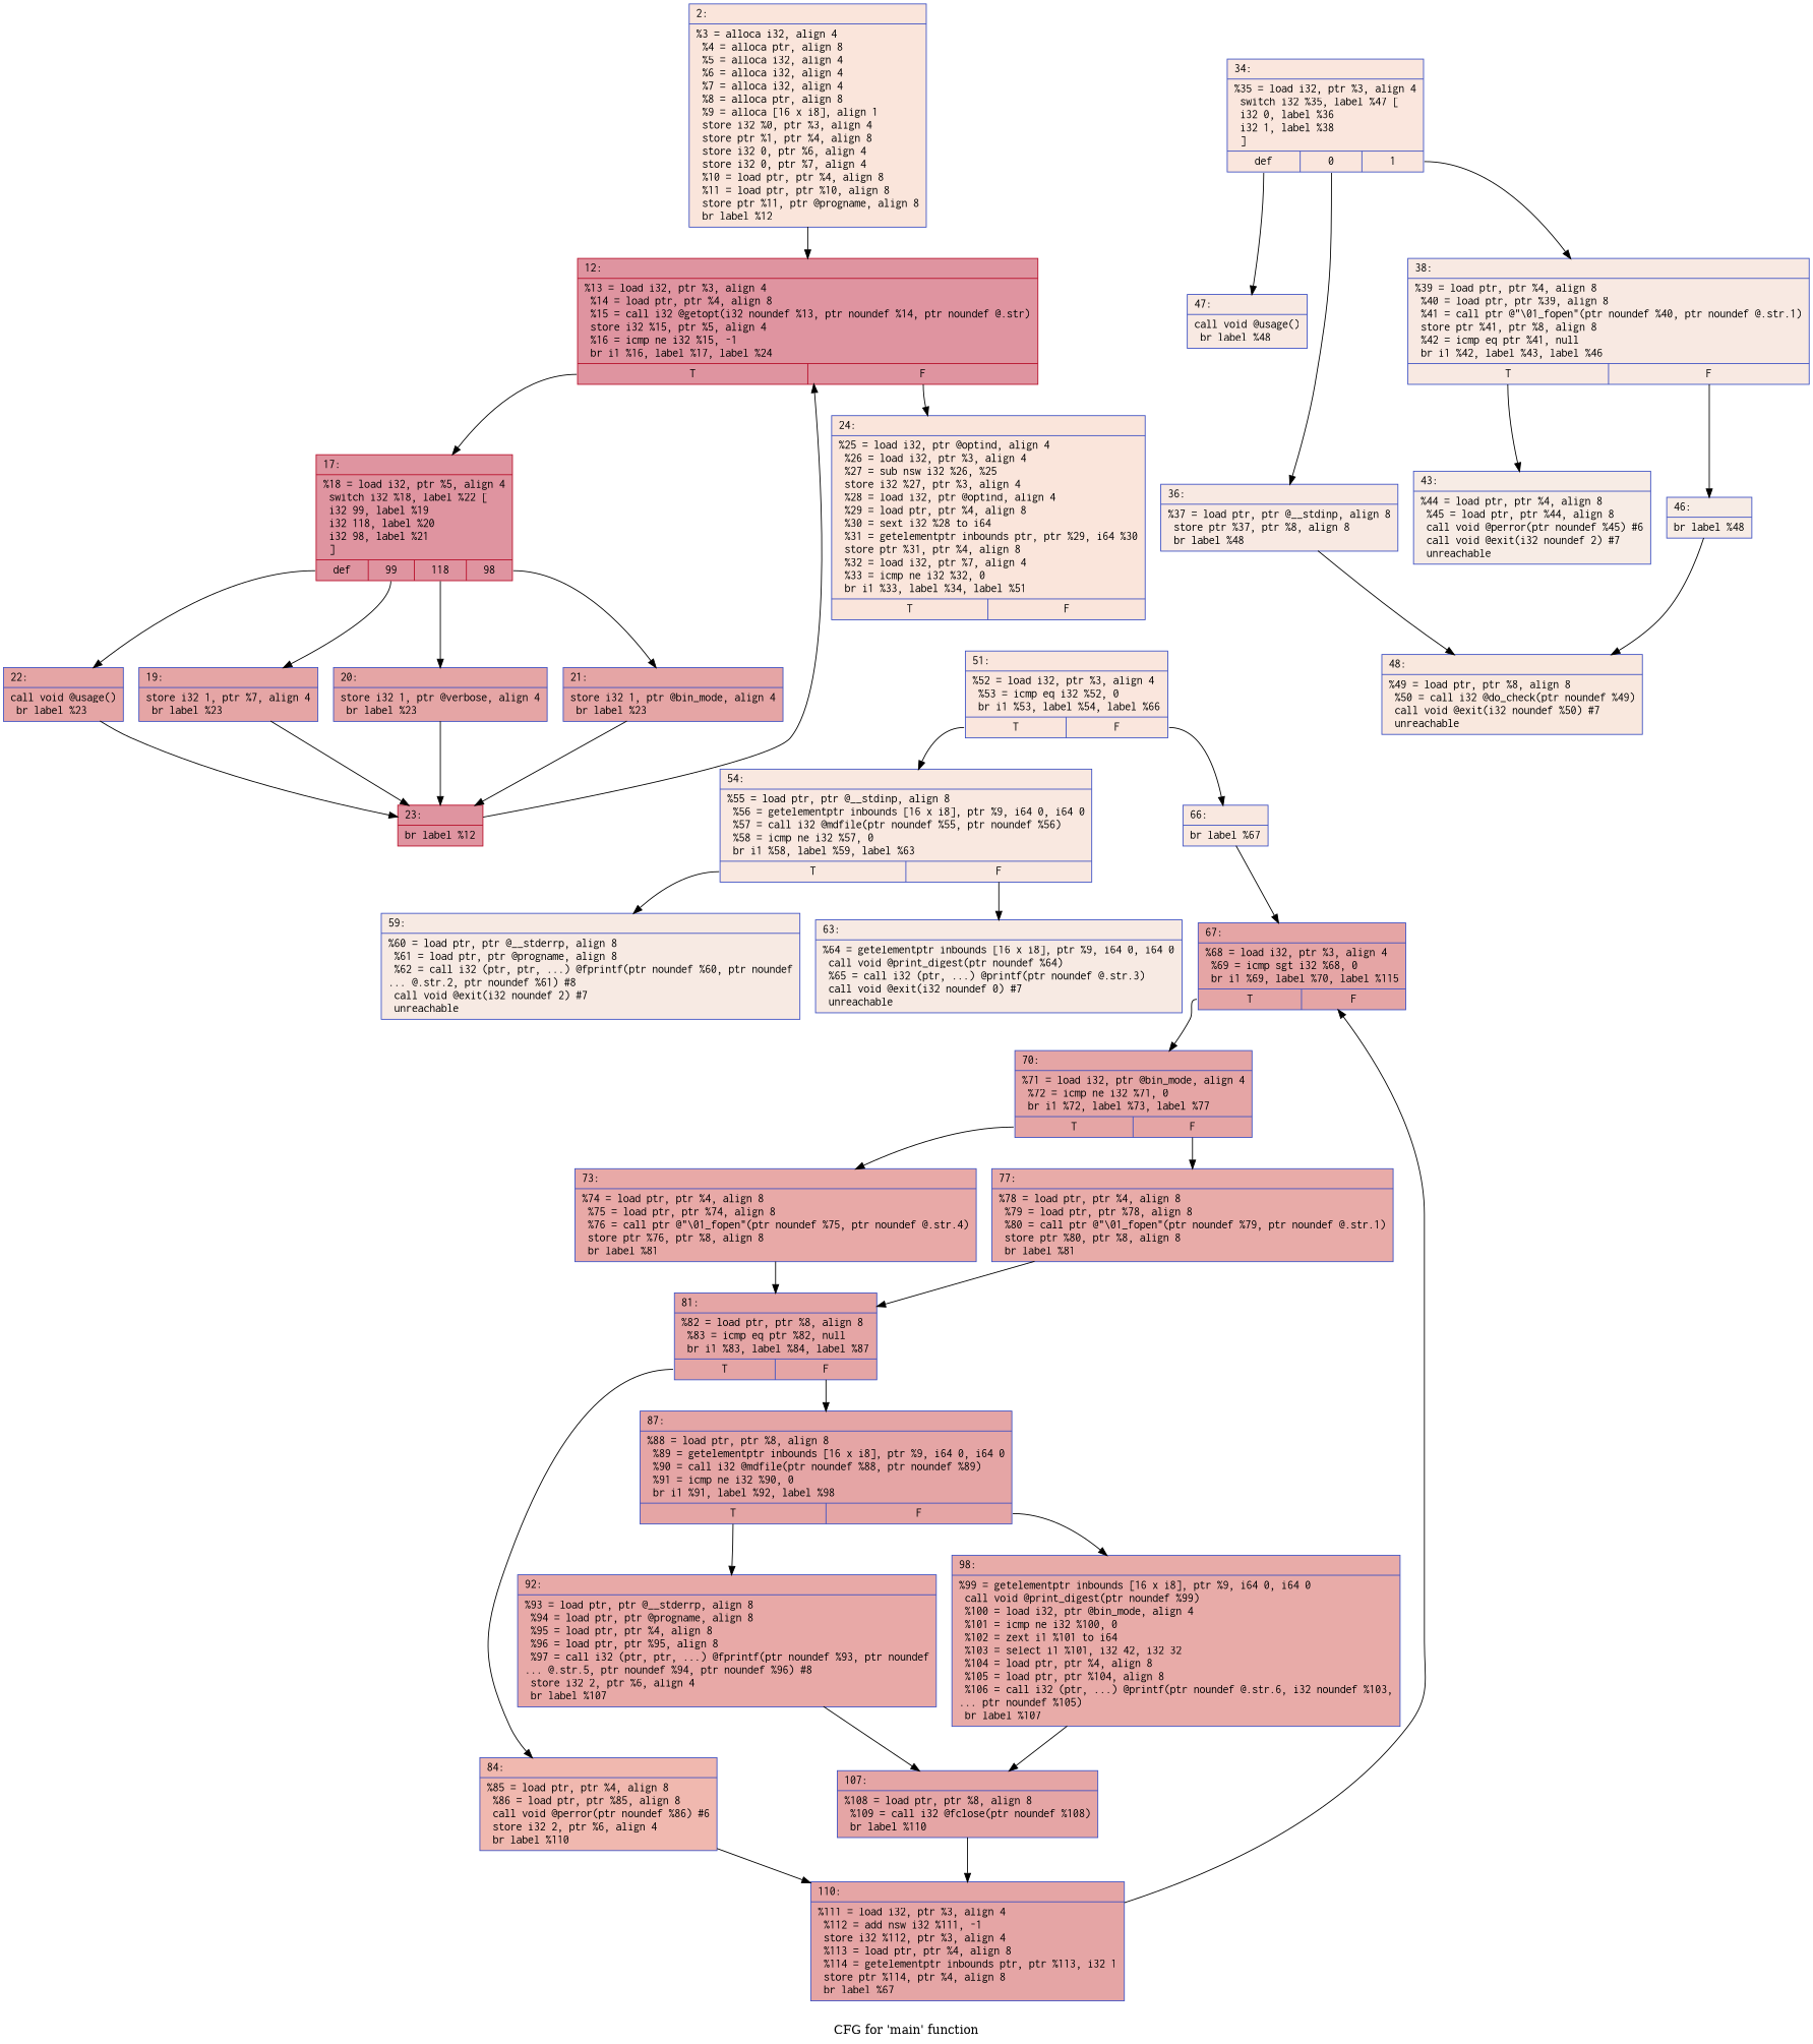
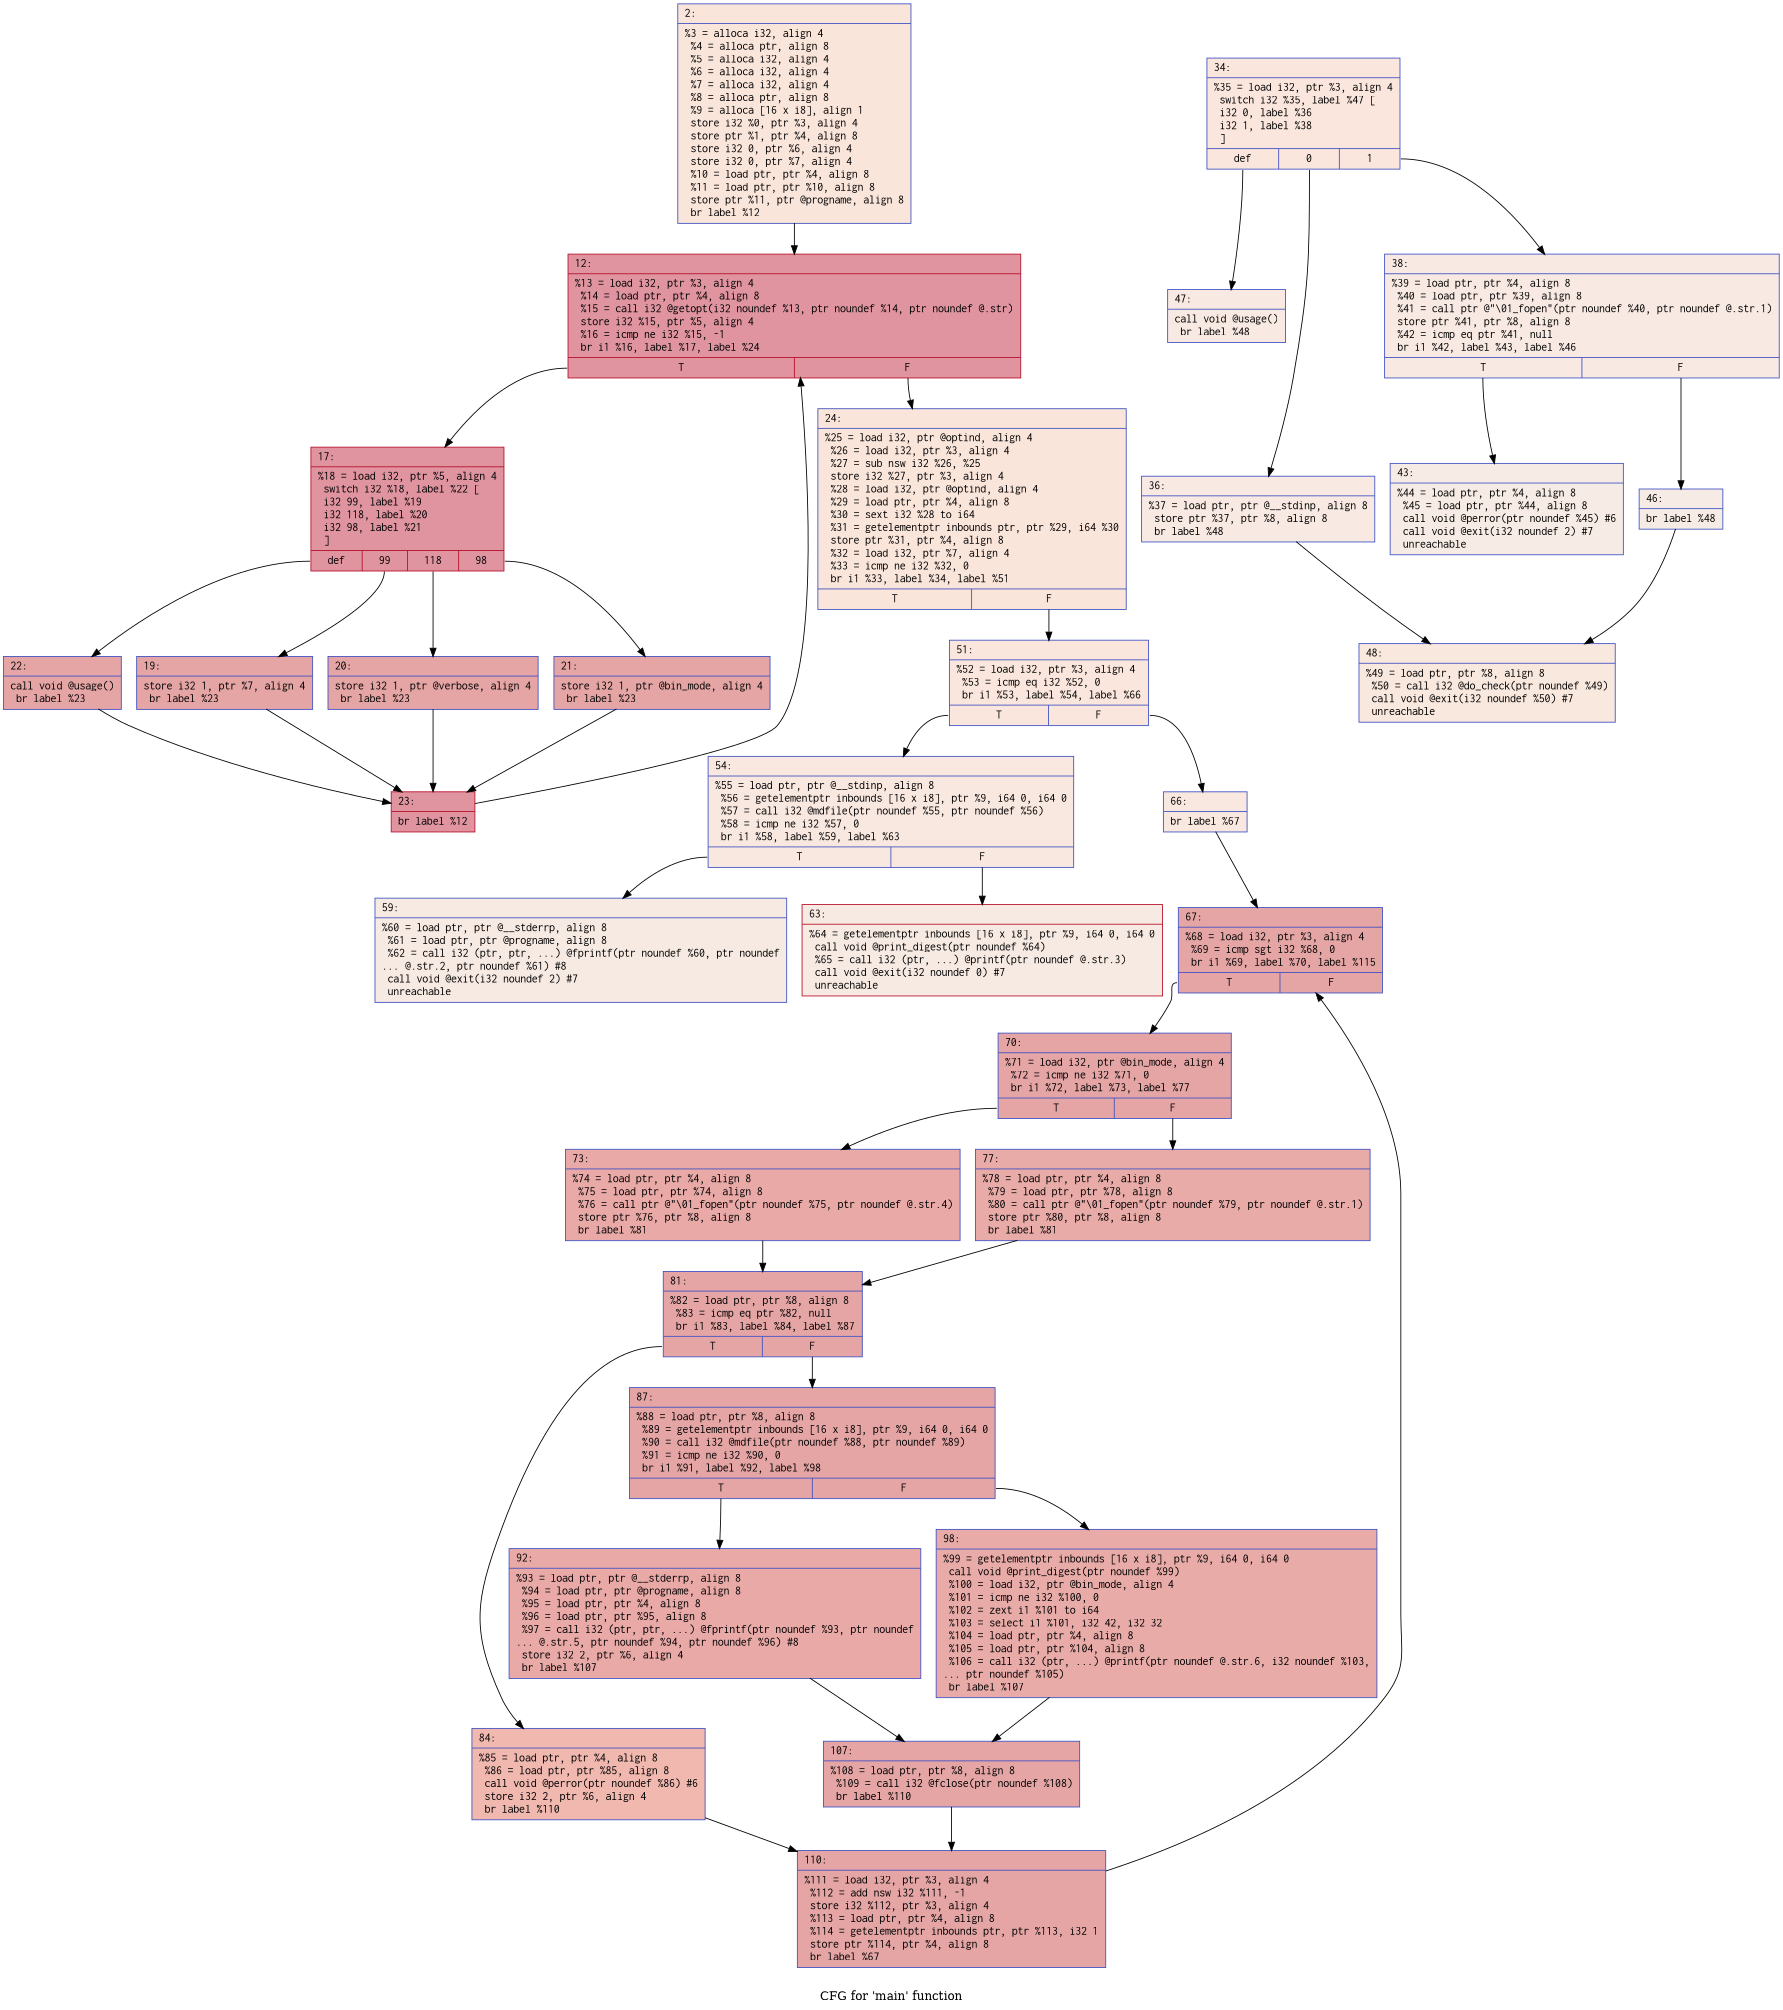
  digraph {
    label="CFG for 'main' function"
    node [color="#3d50c3ff" fillcolor="#c5333470" fontname=Courier shape=record style=filled]
    n1 [fillcolor="#f4c5ad70" label="{2:\l|  %3 = alloca i32, align 4\l  %4 = alloca ptr, align 8\l  %5 = alloca i32, align 4\l  %6 = alloca i32, align 4\l  %7 = alloca i32, align 4\l  %8 = alloca ptr, align 8\l  %9 = alloca [16 x i8], align 1\l  store i32 %0, ptr %3, align 4\l  store ptr %1, ptr %4, align 8\l  store i32 0, ptr %6, align 4\l  store i32 0, ptr %7, align 4\l  %10 = load ptr, ptr %4, align 8\l  %11 = load ptr, ptr %10, align 8\l  store ptr %11, ptr @progname, align 8\l  br label %12\l}"]
    n2 [color="#b70d28ff" fillcolor="#b70d2870" label="{12:\l|  %13 = load i32, ptr %3, align 4\l  %14 = load ptr, ptr %4, align 8\l  %15 = call i32 @getopt(i32 noundef %13, ptr noundef %14, ptr noundef @.str)\l  store i32 %15, ptr %5, align 4\l  %16 = icmp ne i32 %15, -1\l  br i1 %16, label %17, label %24\l|{<s0>T|<s1>F}}"]
    n3 [color="#b70d28ff" fillcolor="#b70d2870" label="{17:\l|  %18 = load i32, ptr %5, align 4\l  switch i32 %18, label %22 [\l    i32 99, label %19\l    i32 118, label %20\l    i32 98, label %21\l  ]\l|{<s0>def|<s1>99|<s2>118|<s3>98}}"]
    n4 [fillcolor="#f4c5ad70" label="{24:\l|  %25 = load i32, ptr @optind, align 4\l  %26 = load i32, ptr %3, align 4\l  %27 = sub nsw i32 %26, %25\l  store i32 %27, ptr %3, align 4\l  %28 = load i32, ptr @optind, align 4\l  %29 = load ptr, ptr %4, align 8\l  %30 = sext i32 %28 to i64\l  %31 = getelementptr inbounds ptr, ptr %29, i64 %30\l  store ptr %31, ptr %4, align 8\l  %32 = load i32, ptr %7, align 4\l  %33 = icmp ne i32 %32, 0\l  br i1 %33, label %34, label %51\l|{<s0>T|<s1>F}}"]
    n5 [label="{22:\l|  call void @usage()\l  br label %23\l}"]
    n6 [label="{19:\l|  store i32 1, ptr %7, align 4\l  br label %23\l}"]
    n7 [label="{20:\l|  store i32 1, ptr @verbose, align 4\l  br label %23\l}"]
    n8 [label="{21:\l|  store i32 1, ptr @bin_mode, align 4\l  br label %23\l}"]
    n9 [fillcolor="#f3c7b170" label="{51:\l|  %52 = load i32, ptr %3, align 4\l  %53 = icmp eq i32 %52, 0\l  br i1 %53, label %54, label %66\l|{<s0>T|<s1>F}}"]
    n10 [color="#b70d28ff" fillcolor="#b70d2870" label="{23:\l|  br label %12\l}"]
    n11 [fillcolor="#f3c7b170" label="{34:\l|  %35 = load i32, ptr %3, align 4\l  switch i32 %35, label %47 [\l    i32 0, label %36\l    i32 1, label %38\l  ]\l|{<s0>def|<s1>0|<s2>1}}"]
    n12 [fillcolor="#efcebd70" label="{47:\l|  call void @usage()\l  br label %48\l}"]
    n13 [fillcolor="#efcebd70" label="{36:\l|  %37 = load ptr, ptr @__stdinp, align 8\l  store ptr %37, ptr %8, align 8\l  br label %48\l}"]
    n14 [fillcolor="#efcebd70" label="{38:\l|  %39 = load ptr, ptr %4, align 8\l  %40 = load ptr, ptr %39, align 8\l  %41 = call ptr @\"\\01_fopen\"(ptr noundef %40, ptr noundef @.str.1)\l  store ptr %41, ptr %8, align 8\l  %42 = icmp eq ptr %41, null\l  br i1 %42, label %43, label %46\l|{<s0>T|<s1>F}}"]
    n15 [fillcolor="#f1ccb870" label="{54:\l|  %55 = load ptr, ptr @__stdinp, align 8\l  %56 = getelementptr inbounds [16 x i8], ptr %9, i64 0, i64 0\l  %57 = call i32 @mdfile(ptr noundef %55, ptr noundef %56)\l  %58 = icmp ne i32 %57, 0\l  br i1 %58, label %59, label %63\l|{<s0>T|<s1>F}}"]
    n16 [fillcolor="#f1ccb870" label="{66:\l|  br label %67\l}"]
    n17 [fillcolor="#f2cab570" label="{48:\l|  %49 = load ptr, ptr %8, align 8\l  %50 = call i32 @do_check(ptr noundef %49)\l  call void @exit(i32 noundef %50) #7\l  unreachable\l}"]
    n18 [fillcolor="#ecd3c570" label="{43:\l|  %44 = load ptr, ptr %4, align 8\l  %45 = load ptr, ptr %44, align 8\l  call void @perror(ptr noundef %45) #6\l  call void @exit(i32 noundef 2) #7\l  unreachable\l}"]
    n19 [fillcolor="#ecd3c570" label="{46:\l|  br label %48\l}"]
    n20 [fillcolor="#eed0c070" label="{59:\l|  %60 = load ptr, ptr @__stderrp, align 8\l  %61 = load ptr, ptr @progname, align 8\l  %62 = call i32 (ptr, ptr, ...) @fprintf(ptr noundef %60, ptr noundef\l... @.str.2, ptr noundef %61) #8\l  call void @exit(i32 noundef 2) #7\l  unreachable\l}"]
-   n21 [fillcolor="#eed0c070" label="{63:\l|  %64 = getelementptr inbounds [16 x i8], ptr %9, i64 0, i64 0\l  call void @print_digest(ptr noundef %64)\l  %65 = call i32 (ptr, ...) @printf(ptr noundef @.str.3)\l  call void @exit(i32 noundef 0) #7\l  unreachable\l}"]
+   n21 [color="#b70d28ff" fillcolor="#eed0c070" label="{63:\l|  %64 = getelementptr inbounds [16 x i8], ptr %9, i64 0, i64 0\l  call void @print_digest(ptr noundef %64)\l  %65 = call i32 (ptr, ...) @printf(ptr noundef @.str.3)\l  call void @exit(i32 noundef 0) #7\l  unreachable\l}"]
    n22 [label="{67:\l|  %68 = load i32, ptr %3, align 4\l  %69 = icmp sgt i32 %68, 0\l  br i1 %69, label %70, label %115\l|{<s0>T|<s1>F}}"]
    n23 [label="{70:\l|  %71 = load i32, ptr @bin_mode, align 4\l  %72 = icmp ne i32 %71, 0\l  br i1 %72, label %73, label %77\l|{<s0>T|<s1>F}}"]
    n24 [fillcolor="#ca3b3770" label="{73:\l|  %74 = load ptr, ptr %4, align 8\l  %75 = load ptr, ptr %74, align 8\l  %76 = call ptr @\"\\01_fopen\"(ptr noundef %75, ptr noundef @.str.4)\l  store ptr %76, ptr %8, align 8\l  br label %81\l}"]
    n25 [fillcolor="#cc403a70" label="{77:\l|  %78 = load ptr, ptr %4, align 8\l  %79 = load ptr, ptr %78, align 8\l  %80 = call ptr @\"\\01_fopen\"(ptr noundef %79, ptr noundef @.str.1)\l  store ptr %80, ptr %8, align 8\l  br label %81\l}"]
    n26 [label="{81:\l|  %82 = load ptr, ptr %8, align 8\l  %83 = icmp eq ptr %82, null\l  br i1 %83, label %84, label %87\l|{<s0>T|<s1>F}}"]
    n27 [fillcolor="#dc5d4a70" label="{84:\l|  %85 = load ptr, ptr %4, align 8\l  %86 = load ptr, ptr %85, align 8\l  call void @perror(ptr noundef %86) #6\l  store i32 2, ptr %6, align 4\l  br label %110\l}"]
    n28 [label="{87:\l|  %88 = load ptr, ptr %8, align 8\l  %89 = getelementptr inbounds [16 x i8], ptr %9, i64 0, i64 0\l  %90 = call i32 @mdfile(ptr noundef %88, ptr noundef %89)\l  %91 = icmp ne i32 %90, 0\l  br i1 %91, label %92, label %98\l|{<s0>T|<s1>F}}"]
    n29 [label="{110:\l|  %111 = load i32, ptr %3, align 4\l  %112 = add nsw i32 %111, -1\l  store i32 %112, ptr %3, align 4\l  %113 = load ptr, ptr %4, align 8\l  %114 = getelementptr inbounds ptr, ptr %113, i32 1\l  store ptr %114, ptr %4, align 8\l  br label %67\l}"]
    n30 [fillcolor="#ca3b3770" label="{92:\l|  %93 = load ptr, ptr @__stderrp, align 8\l  %94 = load ptr, ptr @progname, align 8\l  %95 = load ptr, ptr %4, align 8\l  %96 = load ptr, ptr %95, align 8\l  %97 = call i32 (ptr, ptr, ...) @fprintf(ptr noundef %93, ptr noundef\l... @.str.5, ptr noundef %94, ptr noundef %96) #8\l  store i32 2, ptr %6, align 4\l  br label %107\l}"]
    n31 [fillcolor="#cc403a70" label="{98:\l|  %99 = getelementptr inbounds [16 x i8], ptr %9, i64 0, i64 0\l  call void @print_digest(ptr noundef %99)\l  %100 = load i32, ptr @bin_mode, align 4\l  %101 = icmp ne i32 %100, 0\l  %102 = zext i1 %101 to i64\l  %103 = select i1 %101, i32 42, i32 32\l  %104 = load ptr, ptr %4, align 8\l  %105 = load ptr, ptr %104, align 8\l  %106 = call i32 (ptr, ...) @printf(ptr noundef @.str.6, i32 noundef %103,\l... ptr noundef %105)\l  br label %107\l}"]
    n32 [label="{107:\l|  %108 = load ptr, ptr %8, align 8\l  %109 = call i32 @fclose(ptr noundef %108)\l  br label %110\l}"]
    n1 -> n2
    n2 -> n3 [tailport=s0]
    n2 -> n4 [tailport=s1]
    n3 -> n5 [tailport=s0]
    n3 -> n6 [tailport=s1]
    n3 -> n7 [tailport=s2]
    n3 -> n8 [tailport=s3]
+   n4 -> n9 [tailport=s1]
    n5 -> n10
    n6 -> n10
    n7 -> n10
    n8 -> n10
    n9 -> n15 [tailport=s0]
    n9 -> n16 [tailport=s1]
    n10 -> n2
    n11 -> n12 [tailport=s0]
    n11 -> n13 [tailport=s1]
    n11 -> n14 [tailport=s2]
    n13 -> n17
    n14 -> n18 [tailport=s0]
    n14 -> n19 [tailport=s1]
    n15 -> n20 [tailport=s0]
    n15 -> n21 [tailport=s1]
    n16 -> n22
    n19 -> n17
    n22 -> n23 [tailport=s0]
    n23 -> n24 [tailport=s0]
    n23 -> n25 [tailport=s1]
    n24 -> n26
    n25 -> n26
    n26 -> n27 [tailport=s0]
    n26 -> n28 [tailport=s1]
    n27 -> n29
    n28 -> n30 [tailport=s0]
    n28 -> n31 [tailport=s1]
    n29 -> n22
    n30 -> n32
    n31 -> n32
    n32 -> n29
  }
